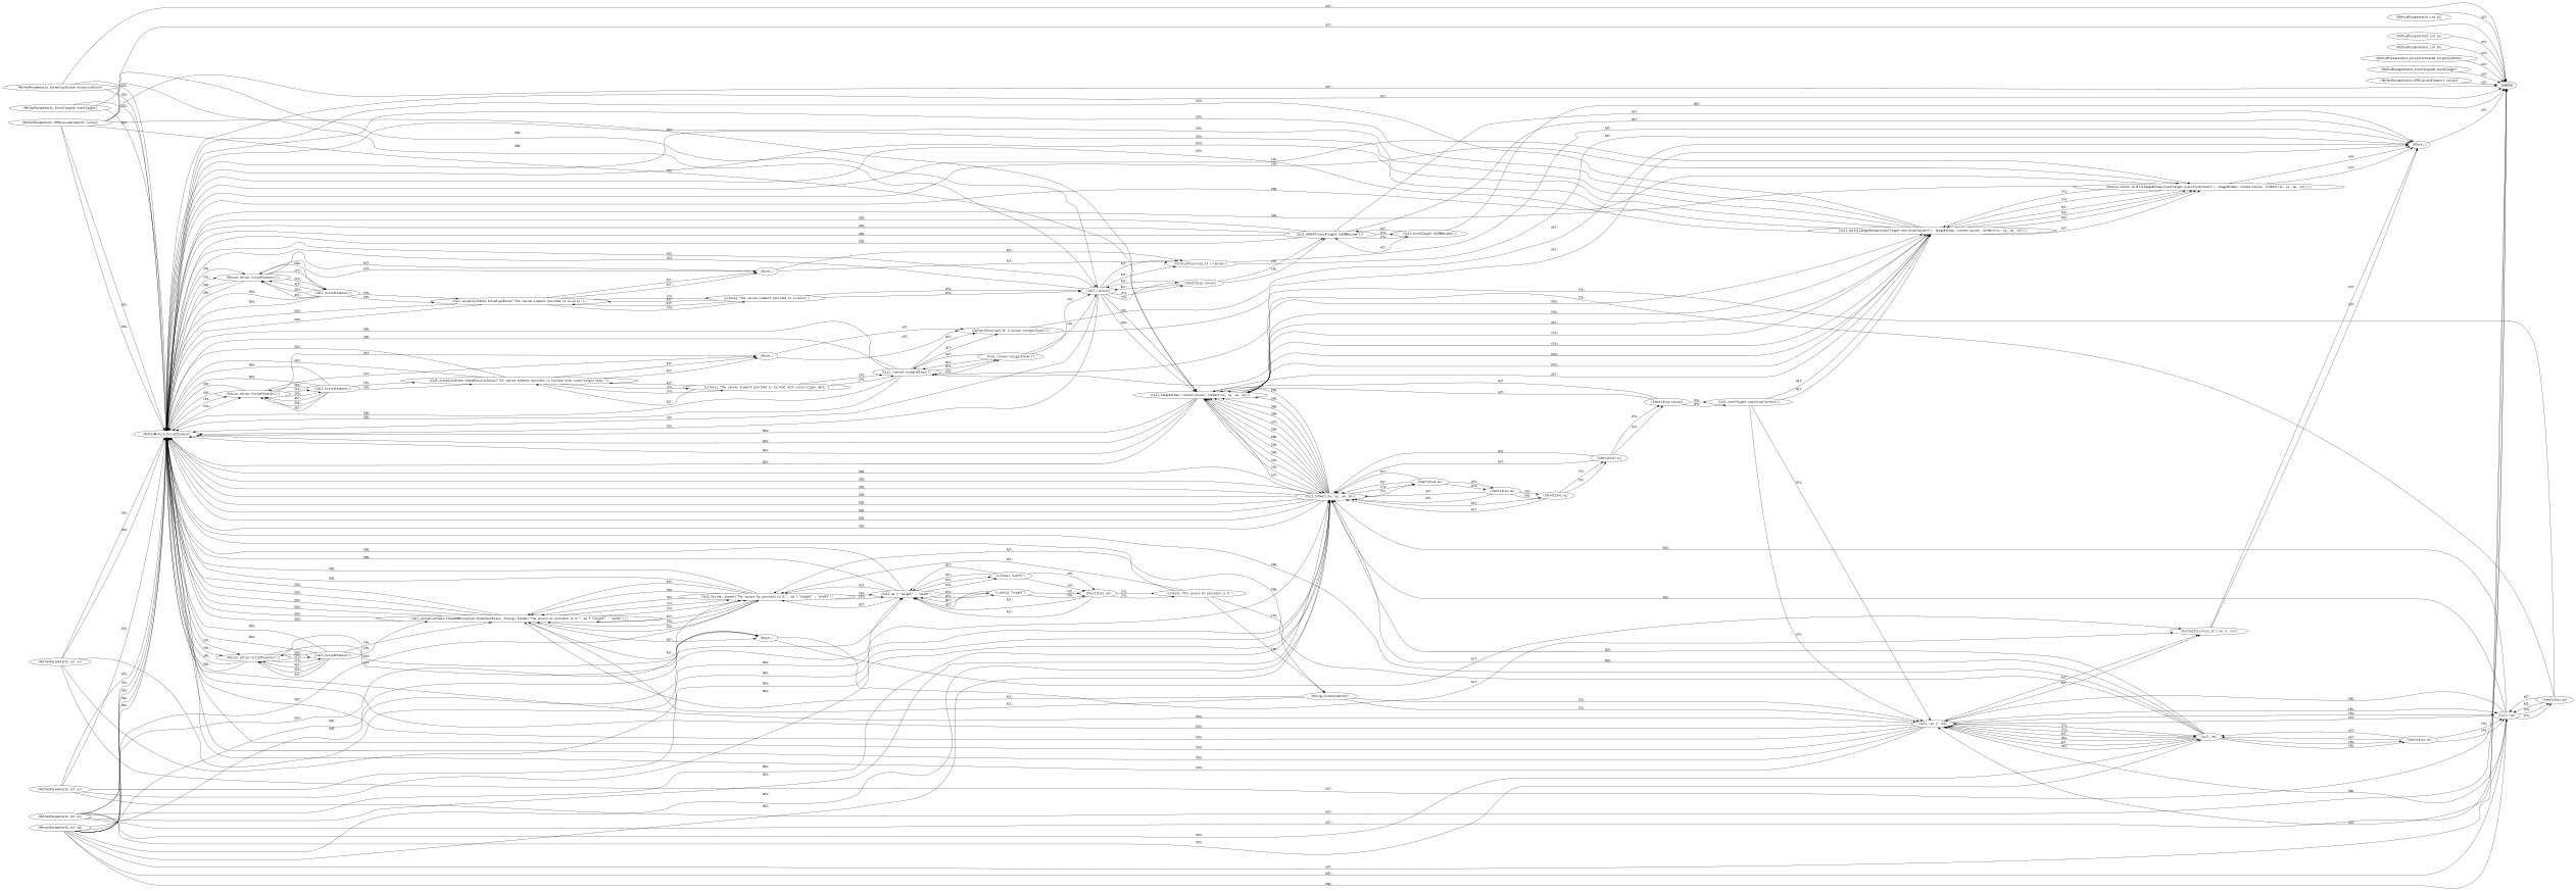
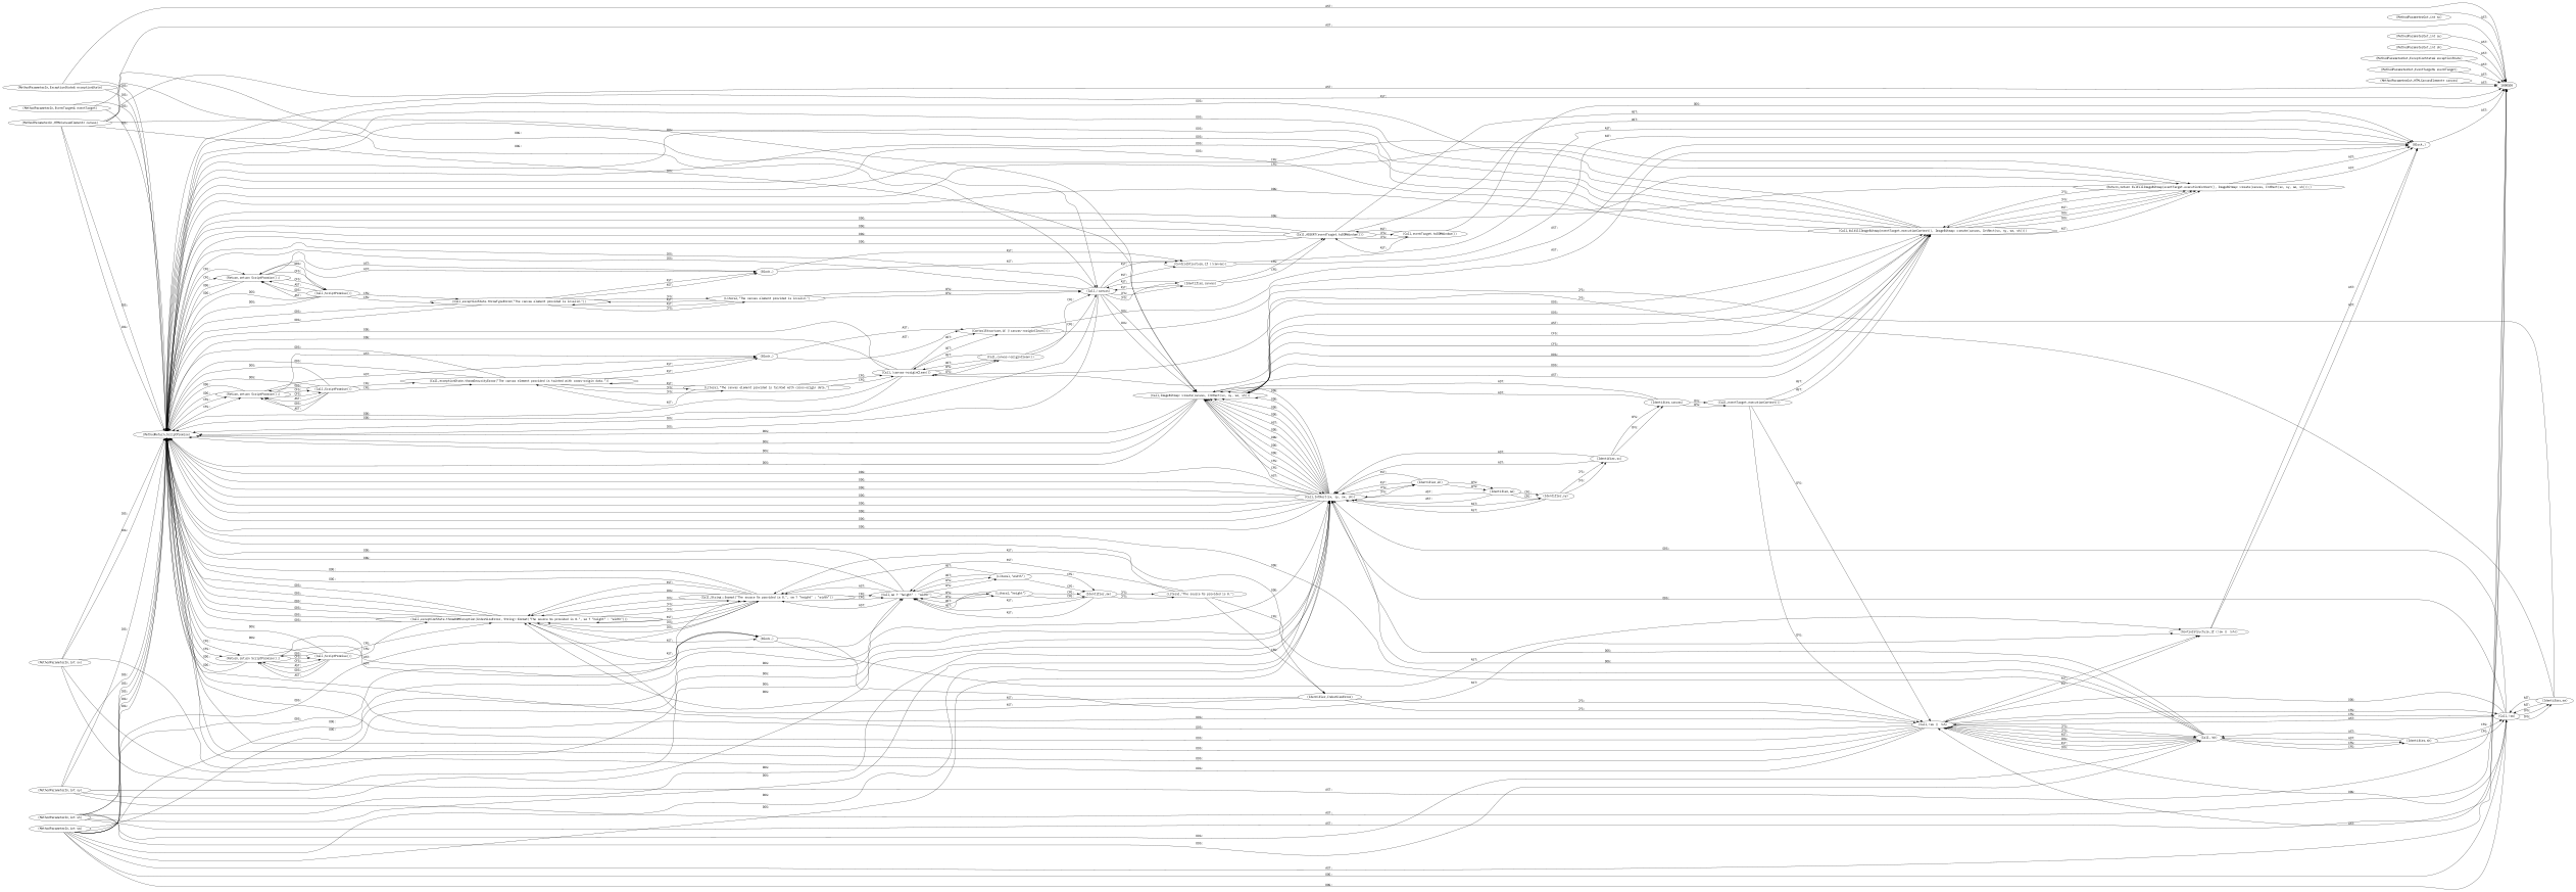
  digraph {
    fontname="IBM Plex Mono"
    rankdir=LR
    node [fontname="IBM Plex Mono"]
    edge [fontname="IBM Plex Mono"]
    n1 [label="(MethodReturn,ScriptPromise)"]
    n2 [label="(Return,return ScriptPromise();)"]
    n3 [label="(Return,return ScriptPromise();)"]
    n4 [label="(Return,return fulfillImageBitmap(eventTarget.executionContext(), ImageBitmap::create(canvas, IntRect(sx, sy, sw, sh)));)"]
    n5 [label="(Return,return ScriptPromise();)"]
    1000100
    n7 [label="(Block,)"]
    n8 [label="(Call,ScriptPromise())"]
    n9 [label="(Block,)"]
    n10 [label="(Call,ScriptPromise())"]
    n11 [label="(Block,)"]
    n12 [label="(Call,fulfillImageBitmap(eventTarget.executionContext(), ImageBitmap::create(canvas, IntRect(sx, sy, sw, sh))))"]
    n13 [label="(Block,)"]
    n14 [label="(Call,ScriptPromise())"]
    n15 [label="(MethodParameterIn,int sx)"]
    n16 [label="(Call,IntRect(sx, sy, sw, sh))"]
    n17 [label="(Call,ImageBitmap::create(canvas, IntRect(sx, sy, sw, sh)))"]
    n18 [label="(Identifier,sh)"]
    n19 [label="(MethodParameterOut,int sx)"]
    n20 [label="(MethodParameterIn,int sy)"]
    n21 [label="(MethodParameterOut,int sy)"]
    n22 [label="(MethodParameterIn,int sw)"]
    n23 [label="(Call,!sw)"]
    n24 [label="(Call,sw ? \"height\" : \"width\")"]
    n25 [label="(Call,String::format(\"The source %s provided is 0.\", sw ? \"height\" : \"width\"))"]
    n26 [label="(Call,!sw || !sh)"]
    n27 [label="(Identifier,sw)"]
    n28 [label="(Literal,\"height\")"]
    n29 [label="(Literal,\"width\")"]
    n30 [label="(Call,exceptionState.throwDOMException(IndexSizeError, String::format(\"The source %s provided is 0.\", sw ? \"height\" : \"width\")))"]
    n31 [label="(MethodParameterIn,int sh)"]
    n32 [label="(Call,!sh)"]
    n33 [label="(Identifier,sh)"]
    n34 [label="(MethodParameterOut,int sh)"]
    n35 [label="(MethodParameterIn,ExceptionState& exceptionState)"]
    n36 [label="(MethodParameterOut,ExceptionState& exceptionState)"]
    n37 [label="(MethodParameterIn,EventTarget& eventTarget)"]
    n38 [label="(MethodParameterOut,EventTarget& eventTarget)"]
    n39 [label="(MethodParameterIn,HTMLCanvasElement* canvas)"]
    n40 [label="(Call,!canvas)"]
    n41 [label="(ControlStructure,if (!canvas))"]
    n42 [label="(Identifier,canvas)"]
    n43 [label="(MethodParameterOut,HTMLCanvasElement* canvas)"]
    n44 [label="(Literal,\"The canvas element provided is tainted with cross-origin data.\")"]
    n45 [label="(Call,exceptionState.throwSecurityError(\"The canvas element provided is tainted with cross-origin data.\"))"]
    n46 [label="(Call,!canvas->originClean())"]
    n47 [label="(ControlStructure,if (!canvas->originClean()))"]
    n48 [label="(Call,canvas->originClean())"]
    n49 [label="(ControlStructure,if (!sw || !sh))"]
    n50 [label="(Identifier,sw)"]
    n51 [label="(Literal,\"The source %s provided is 0.\")"]
-   n52 [label="(String,IndexSizeError)"]
+   n52 [label="(Identifier,IndexSizeError)"]
    n53 [label="(Identifier,sy)"]
    n54 [label="(Identifier,sx)"]
    n55 [label="(Identifier,canvas)"]
    n56 [label="(Identifier,sw)"]
    n57 [label="(Call,eventTarget.executionContext())"]
    n58 [label="(Call,eventTarget.toDOMWindow())"]
    n59 [label="(Call,ASSERT(eventTarget.toDOMWindow()))"]
    n60 [label="(Literal,\"The canvas element provided is invalid.\")"]
    n61 [label="(Call,exceptionState.throwTypeError(\"The canvas element provided is invalid.\"))"]
    n1 -> n2 [label="CFG: "]
    n1 -> n2 [label="CFG: "]
    n1 -> n3 [label="CFG: "]
    n1 -> n3 [label="CFG: "]
    n1 -> n4 [label="CFG: "]
    n1 -> n4 [label="CFG: "]
    n1 -> n5 [label="CFG: "]
    n1 -> n5 [label="CFG: "]
    n1 -> 1000100 [label="AST: "]
    n2 -> n1 [label="DDG: "]
    n2 -> n1 [label="DDG: "]
    n2 -> n7 [label="AST: "]
    n2 -> n7 [label="AST: "]
    n2 -> n8 [label="CFG: "]
    n2 -> n8 [label="CFG: "]
    n3 -> n1 [label="DDG: "]
    n3 -> n1 [label="DDG: "]
    n3 -> n9 [label="AST: "]
    n3 -> n9 [label="AST: "]
    n3 -> n10 [label="CFG: "]
    n3 -> n10 [label="CFG: "]
    n4 -> n1 [label="DDG: "]
    n4 -> n1 [label="DDG: "]
    n4 -> n11 [label="AST: "]
    n4 -> n11 [label="AST: "]
    n4 -> n12 [label="CFG: "]
    n4 -> n12 [label="CFG: "]
    n5 -> n1 [label="DDG: "]
    n5 -> n1 [label="DDG: "]
    n5 -> n13 [label="AST: "]
    n5 -> n13 [label="AST: "]
    n5 -> n14 [label="CFG: "]
    n5 -> n14 [label="CFG: "]
    n7 -> n47 [label="AST: "]
    n7 -> n47 [label="AST: "]
    n8 -> n1 [label="DDG: "]
    n8 -> n1 [label="DDG: "]
    n8 -> n2 [label="AST: "]
    n8 -> n2 [label="DDG: "]
    n8 -> n2 [label="AST: "]
    n8 -> n2 [label="DDG: "]
    n8 -> n45 [label="CFG: "]
    n8 -> n45 [label="CFG: "]
    n9 -> n49 [label="AST: "]
    n9 -> n49 [label="AST: "]
    n10 -> n1 [label="DDG: "]
    n10 -> n1 [label="DDG: "]
    n10 -> n3 [label="AST: "]
    n10 -> n3 [label="DDG: "]
    n10 -> n3 [label="AST: "]
    n10 -> n3 [label="DDG: "]
    n10 -> n30 [label="CFG: "]
    n10 -> n30 [label="CFG: "]
    n11 -> 1000100 [label="AST: "]
    n12 -> n1 [label="DDG: "]
    n12 -> n1 [label="DDG: "]
    n12 -> n1 [label="DDG: "]
    n12 -> n1 [label="DDG: "]
    n12 -> n1 [label="DDG: "]
    n12 -> n1 [label="DDG: "]
    n12 -> n4 [label="AST: "]
    n12 -> n4 [label="DDG: "]
    n12 -> n4 [label="AST: "]
    n12 -> n4 [label="DDG: "]
    n12 -> n17 [label="CFG: "]
    n12 -> n17 [label="CFG: "]
    n13 -> n41 [label="AST: "]
    n13 -> n41 [label="AST: "]
    n14 -> n1 [label="DDG: "]
    n14 -> n1 [label="DDG: "]
    n14 -> n5 [label="AST: "]
    n14 -> n5 [label="DDG: "]
    n14 -> n5 [label="AST: "]
    n14 -> n5 [label="DDG: "]
    n14 -> n61 [label="CFG: "]
    n14 -> n61 [label="CFG: "]
    n15 -> n1 [label="DDG: "]
    n15 -> n1 [label="DDG: "]
    n15 -> 1000100 [label="AST: "]
    n15 -> n16 [label="DDG: "]
    n15 -> n16 [label="DDG: "]
    n16 -> n1 [label="DDG: "]
    n16 -> n1 [label="DDG: "]
    n16 -> n1 [label="DDG: "]
    n16 -> n1 [label="DDG: "]
    n16 -> n1 [label="DDG: "]
    n16 -> n1 [label="DDG: "]
    n16 -> n1 [label="DDG: "]
    n16 -> n1 [label="DDG: "]
    n16 -> n17 [label="AST: "]
    n16 -> n17 [label="DDG: "]
    n16 -> n17 [label="DDG: "]
    n16 -> n17 [label="DDG: "]
    n16 -> n17 [label="DDG: "]
    n16 -> n17 [label="AST: "]
    n16 -> n17 [label="DDG: "]
    n16 -> n17 [label="DDG: "]
    n16 -> n17 [label="DDG: "]
    n16 -> n17 [label="DDG: "]
    n16 -> n18 [label="CFG: "]
    n16 -> n18 [label="CFG: "]
    n17 -> n1 [label="DDG: "]
    n17 -> n1 [label="DDG: "]
    n17 -> n1 [label="DDG: "]
    n17 -> n1 [label="DDG: "]
    n17 -> n12 [label="AST: "]
    n17 -> n12 [label="DDG: "]
    n17 -> n12 [label="DDG: "]
    n17 -> n12 [label="AST: "]
    n17 -> n12 [label="DDG: "]
    n17 -> n12 [label="DDG: "]
    n17 -> n16 [label="CFG: "]
    n17 -> n16 [label="CFG: "]
    n18 -> n16 [label="AST: "]
    n18 -> n16 [label="AST: "]
    n18 -> n56 [label="CFG: "]
    n18 -> n56 [label="CFG: "]
    n19 -> 1000100 [label="AST: "]
    n20 -> n1 [label="DDG: "]
    n20 -> n1 [label="DDG: "]
    n20 -> 1000100 [label="AST: "]
    n20 -> n16 [label="DDG: "]
    n20 -> n16 [label="DDG: "]
    n21 -> 1000100 [label="AST: "]
    n22 -> n1 [label="DDG: "]
    n22 -> n1 [label="DDG: "]
    n22 -> 1000100 [label="AST: "]
    n22 -> n16 [label="DDG: "]
    n22 -> n16 [label="DDG: "]
    n22 -> n23 [label="DDG: "]
    n22 -> n23 [label="DDG: "]
    n22 -> n24 [label="DDG: "]
    n22 -> n24 [label="DDG: "]
    n22 -> n25 [label="DDG: "]
    n22 -> n25 [label="DDG: "]
    n23 -> n16 [label="DDG: "]
    n23 -> n16 [label="DDG: "]
    n23 -> n26 [label="AST: "]
    n23 -> n26 [label="DDG: "]
    n23 -> n26 [label="AST: "]
    n23 -> n26 [label="DDG: "]
    n23 -> n27 [label="CFG: "]
    n23 -> n27 [label="CFG: "]
    n24 -> n1 [label="DDG: "]
    n24 -> n1 [label="DDG: "]
    n24 -> n25 [label="AST: "]
    n24 -> n25 [label="AST: "]
    n24 -> n28 [label="CFG: "]
    n24 -> n28 [label="CFG: "]
    n24 -> n29 [label="CFG: "]
    n24 -> n29 [label="CFG: "]
    n25 -> n1 [label="DDG: "]
    n25 -> n1 [label="DDG: "]
    n25 -> n24 [label="CFG: "]
    n25 -> n24 [label="CFG: "]
    n25 -> n30 [label="AST: "]
    n25 -> n30 [label="DDG: "]
    n25 -> n30 [label="DDG: "]
    n25 -> n30 [label="AST: "]
    n25 -> n30 [label="DDG: "]
    n25 -> n30 [label="DDG: "]
    n26 -> n1 [label="DDG: "]
    n26 -> n1 [label="DDG: "]
    n26 -> n1 [label="DDG: "]
    n26 -> n1 [label="DDG: "]
    n26 -> n1 [label="DDG: "]
    n26 -> n1 [label="DDG: "]
    n26 -> n23 [label="CFG: "]
    n26 -> n23 [label="CFG: "]
    n26 -> n32 [label="CFG: "]
    n26 -> n32 [label="CFG: "]
    n26 -> n49 [label="AST: "]
    n26 -> n49 [label="AST: "]
    n27 -> n23 [label="AST: "]
    n27 -> n23 [label="AST: "]
    n27 -> n46 [label="CFG: "]
    n27 -> n46 [label="CFG: "]
    n28 -> n24 [label="AST: "]
    n28 -> n24 [label="AST: "]
    n28 -> n50 [label="CFG: "]
    n28 -> n50 [label="CFG: "]
    n29 -> n24 [label="AST: "]
    n29 -> n24 [label="AST: "]
    n29 -> n50 [label="CFG: "]
    n29 -> n50 [label="CFG: "]
    n30 -> n1 [label="DDG: "]
    n30 -> n1 [label="DDG: "]
    n30 -> n1 [label="DDG: "]
    n30 -> n1 [label="DDG: "]
    n30 -> n1 [label="DDG: "]
    n30 -> n1 [label="DDG: "]
    n30 -> n9 [label="AST: "]
    n30 -> n9 [label="AST: "]
    n30 -> n25 [label="CFG: "]
    n30 -> n25 [label="CFG: "]
    n31 -> n1 [label="DDG: "]
    n31 -> n1 [label="DDG: "]
    n31 -> 1000100 [label="AST: "]
    n31 -> n16 [label="DDG: "]
    n31 -> n16 [label="DDG: "]
    n31 -> n32 [label="DDG: "]
    n31 -> n32 [label="DDG: "]
    n32 -> n1 [label="DDG: "]
    n32 -> n1 [label="DDG: "]
    n32 -> n16 [label="DDG: "]
    n32 -> n16 [label="DDG: "]
    n32 -> n26 [label="AST: "]
    n32 -> n26 [label="DDG: "]
    n32 -> n26 [label="AST: "]
    n32 -> n26 [label="DDG: "]
    n32 -> n33 [label="CFG: "]
    n32 -> n33 [label="CFG: "]
    n33 -> n23 [label="CFG: "]
    n33 -> n23 [label="CFG: "]
    n33 -> n32 [label="AST: "]
    n33 -> n32 [label="AST: "]
    n34 -> 1000100 [label="AST: "]
    n35 -> n1 [label="DDG: "]
    n35 -> n1 [label="DDG: "]
    n35 -> 1000100 [label="AST: "]
    n36 -> 1000100 [label="AST: "]
    n37 -> n1 [label="DDG: "]
    n37 -> n1 [label="DDG: "]
    n37 -> 1000100 [label="AST: "]
    n38 -> 1000100 [label="AST: "]
    n39 -> n1 [label="DDG: "]
    n39 -> n1 [label="DDG: "]
    n39 -> 1000100 [label="AST: "]
    n39 -> n17 [label="DDG: "]
    n39 -> n17 [label="DDG: "]
    n39 -> n40 [label="DDG: "]
    n39 -> n40 [label="DDG: "]
    n40 -> n1 [label="DDG: "]
    n40 -> n1 [label="DDG: "]
    n40 -> n1 [label="DDG: "]
    n40 -> n1 [label="DDG: "]
    n40 -> n17 [label="DDG: "]
    n40 -> n17 [label="DDG: "]
    n40 -> n41 [label="AST: "]
    n40 -> n41 [label="AST: "]
    n40 -> n42 [label="CFG: "]
    n40 -> n42 [label="CFG: "]
    n41 -> n11 [label="AST: "]
    n41 -> n11 [label="AST: "]
    n42 -> n40 [label="AST: "]
    n42 -> n40 [label="AST: "]
    n42 -> n59 [label="CFG: "]
    n42 -> n59 [label="CFG: "]
    n43 -> 1000100 [label="AST: "]
    n44 -> n45 [label="AST: "]
    n44 -> n45 [label="AST: "]
    n44 -> n46 [label="CFG: "]
    n44 -> n46 [label="CFG: "]
    n45 -> n1 [label="DDG: "]
    n45 -> n1 [label="DDG: "]
    n45 -> n7 [label="AST: "]
    n45 -> n7 [label="AST: "]
    n45 -> n44 [label="CFG: "]
    n45 -> n44 [label="CFG: "]
    n46 -> n1 [label="DDG: "]
    n46 -> n1 [label="DDG: "]
    n46 -> n1 [label="DDG: "]
    n46 -> n1 [label="DDG: "]
    n46 -> n47 [label="AST: "]
    n46 -> n47 [label="AST: "]
    n46 -> n48 [label="CFG: "]
    n46 -> n48 [label="CFG: "]
    n47 -> n11 [label="AST: "]
    n47 -> n11 [label="AST: "]
    n48 -> n40 [label="CFG: "]
    n48 -> n40 [label="CFG: "]
    n48 -> n46 [label="AST: "]
    n48 -> n46 [label="AST: "]
    n49 -> n11 [label="AST: "]
    n49 -> n11 [label="AST: "]
    n50 -> n24 [label="AST: "]
    n50 -> n24 [label="AST: "]
    n50 -> n51 [label="CFG: "]
    n50 -> n51 [label="CFG: "]
    n51 -> n25 [label="AST: "]
    n51 -> n25 [label="AST: "]
    n51 -> n52 [label="CFG: "]
    n51 -> n52 [label="CFG: "]
    n52 -> n26 [label="CFG: "]
    n52 -> n26 [label="CFG: "]
    n52 -> n30 [label="AST: "]
    n52 -> n30 [label="AST: "]
    n53 -> n16 [label="AST: "]
    n53 -> n16 [label="AST: "]
    n53 -> n54 [label="CFG: "]
    n53 -> n54 [label="CFG: "]
    n54 -> n16 [label="AST: "]
    n54 -> n16 [label="AST: "]
    n54 -> n55 [label="CFG: "]
    n54 -> n55 [label="CFG: "]
    n55 -> n17 [label="AST: "]
    n55 -> n17 [label="AST: "]
    n55 -> n57 [label="CFG: "]
    n55 -> n57 [label="CFG: "]
    n56 -> n16 [label="AST: "]
    n56 -> n16 [label="AST: "]
    n56 -> n53 [label="CFG: "]
    n56 -> n53 [label="CFG: "]
    n57 -> n12 [label="AST: "]
    n57 -> n12 [label="AST: "]
    n57 -> n26 [label="CFG: "]
    n57 -> n26 [label="CFG: "]
    n58 -> 1000100 [label="DDG: "]
    n58 -> n59 [label="AST: "]
    n58 -> n59 [label="AST: "]
    n59 -> n1 [label="DDG: "]
    n59 -> n1 [label="DDG: "]
    n59 -> n1 [label="DDG: "]
    n59 -> n1 [label="DDG: "]
    n59 -> n11 [label="AST: "]
    n59 -> n11 [label="AST: "]
    n59 -> n58 [label="CFG: "]
    n59 -> n58 [label="CFG: "]
    n60 -> n40 [label="CFG: "]
    n60 -> n40 [label="CFG: "]
    n60 -> n61 [label="AST: "]
    n60 -> n61 [label="AST: "]
    n61 -> n1 [label="DDG: "]
    n61 -> n1 [label="DDG: "]
    n61 -> n13 [label="AST: "]
    n61 -> n13 [label="AST: "]
    n61 -> n60 [label="CFG: "]
    n61 -> n60 [label="CFG: "]
  }
